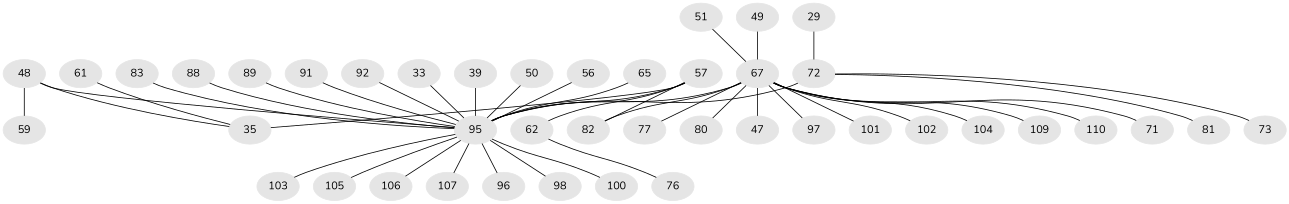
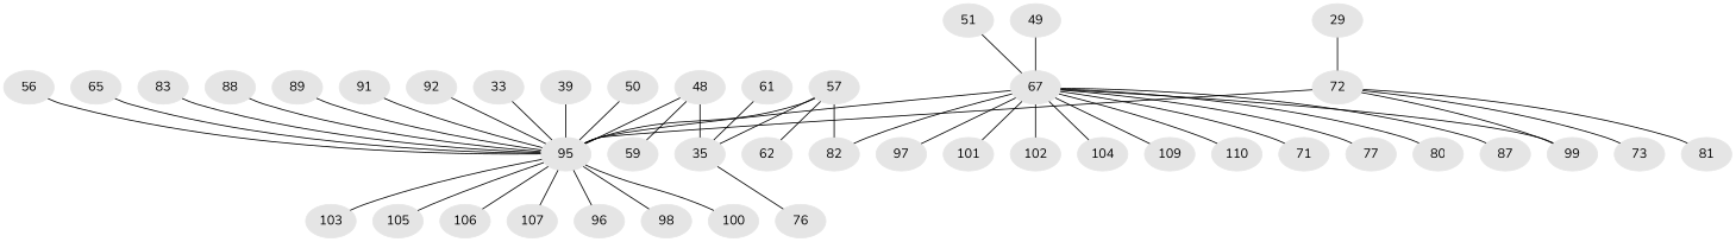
  graph {
    fontname=Nunito
    node [color=gray90 fontname=Nunito style=filled]
    edge [fontname=Nunito]
    72 [super="+45+36+68"]
    95 [super="+10+13+30+17+94"]
+   99 [super="+34"]
    73
    81
    29
    96
    98
    100
    103 [super="+90"]
    105 [super="+64"]
    106 [super="+69+84+93"]
    107
    33
    39
    n16 [label=48 super="+15+6+27+35+43"]
    59
    n18 [label=35 super="+60"]
    76 [super="+74"]
    67 [super="+23+3+14+4+21+25+31+40+42"]
    82 [super="+54"]
    71 [super="+19"]
    77 [super="+26"]
    80
-   87 [label=47]
+   87
    97
    101
    102
    104
    109
    110 [super="+108"]
    49
    50
    51
    56
    57 [super="+32+41"]
    62
    61
    65 [super="+18+44+52"]
    83
    88
    89 [super="+9+53+79"]
    91
    92
    72 -- 95 [weight=3]
+   72 -- 99
    72 -- 73
    72 -- 81
    95 -- 96
    95 -- 98
    95 -- 100
    95 -- 103
    95 -- 105
    95 -- 106
    95 -- 107
    29 -- 72
    33 -- 95
    39 -- 95
    n16 -- 95 [weight=2]
    n16 -- 59
    n16 -- n18
-   62 -- 76
+   n18 -- 76
    67 -- 95 [weight=5]
+   67 -- 99
    67 -- 82
    67 -- 71
    67 -- 77
    67 -- 80
    67 -- 87
    67 -- 97
    67 -- 101
    67 -- 102
    67 -- 104
    67 -- 109
    67 -- 110
    49 -- 67
    50 -- 95
    51 -- 67
    56 -- 95
    57 -- 95
    57 -- n18 [weight=2]
    57 -- 82
    57 -- 62
    61 -- n18
    65 -- 95
    83 -- 95
    88 -- 95
    89 -- 95
    91 -- 95
    92 -- 95
  }
